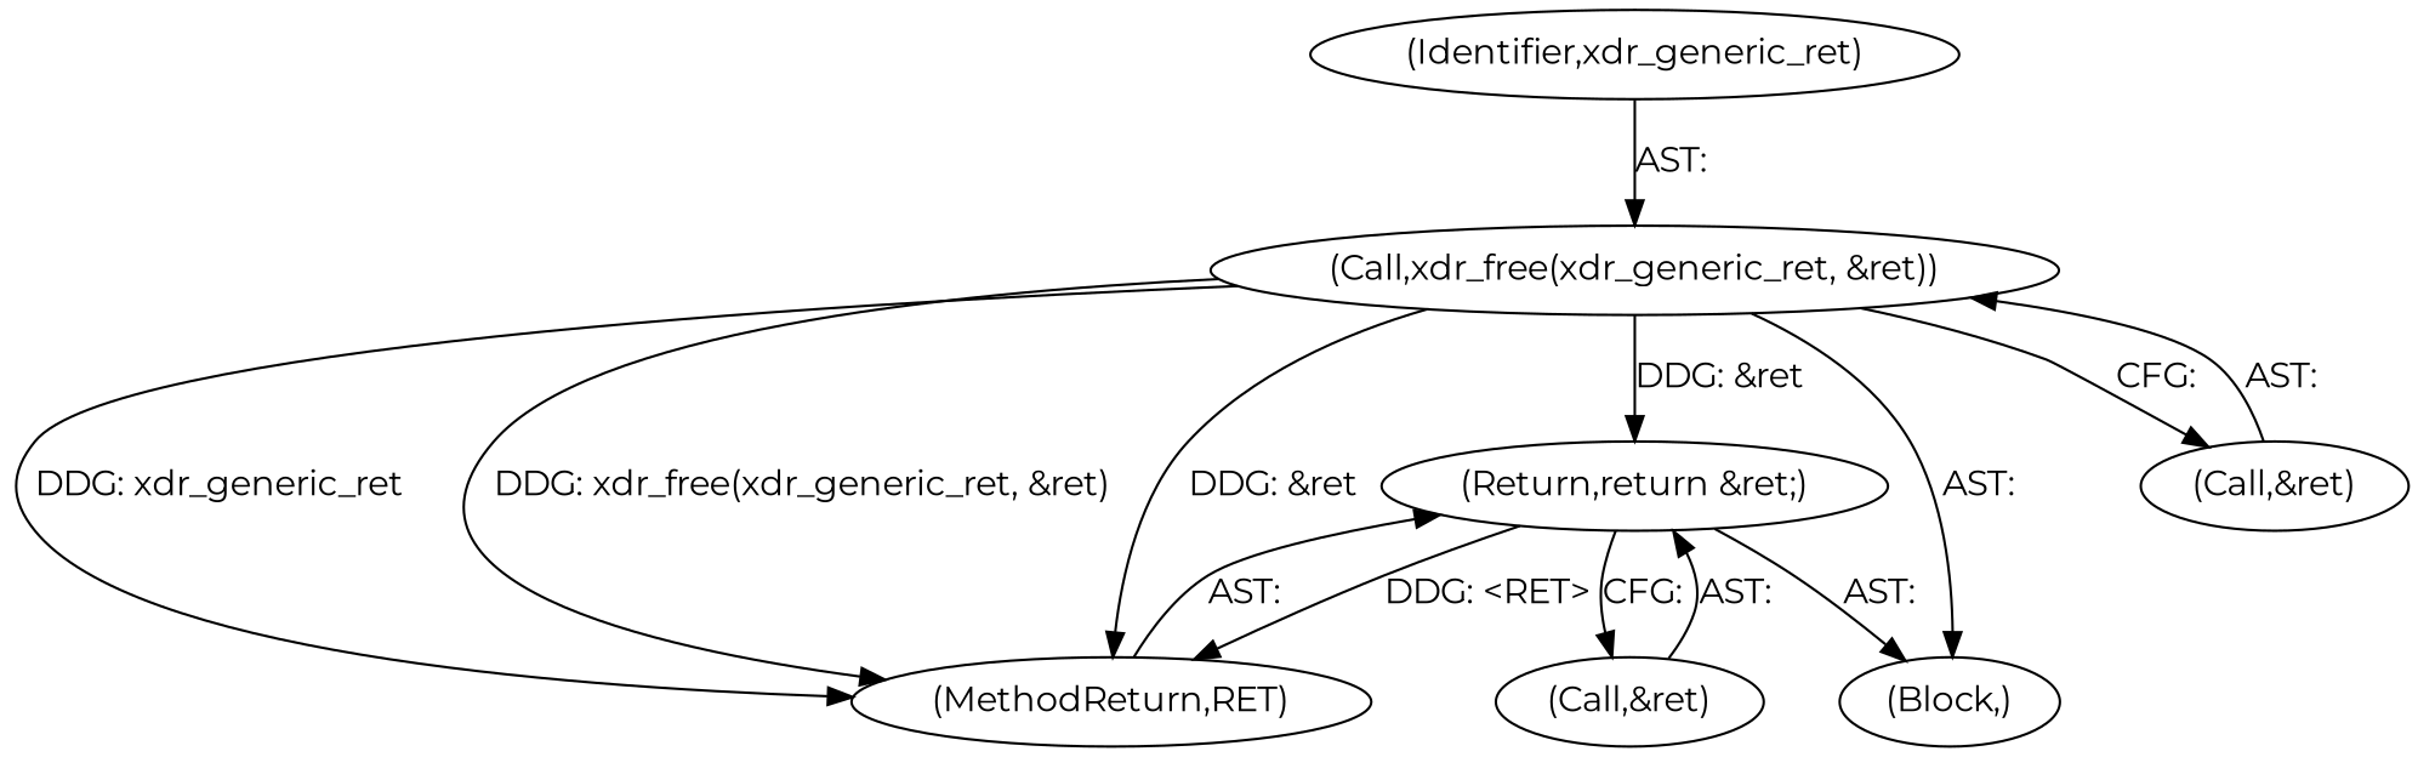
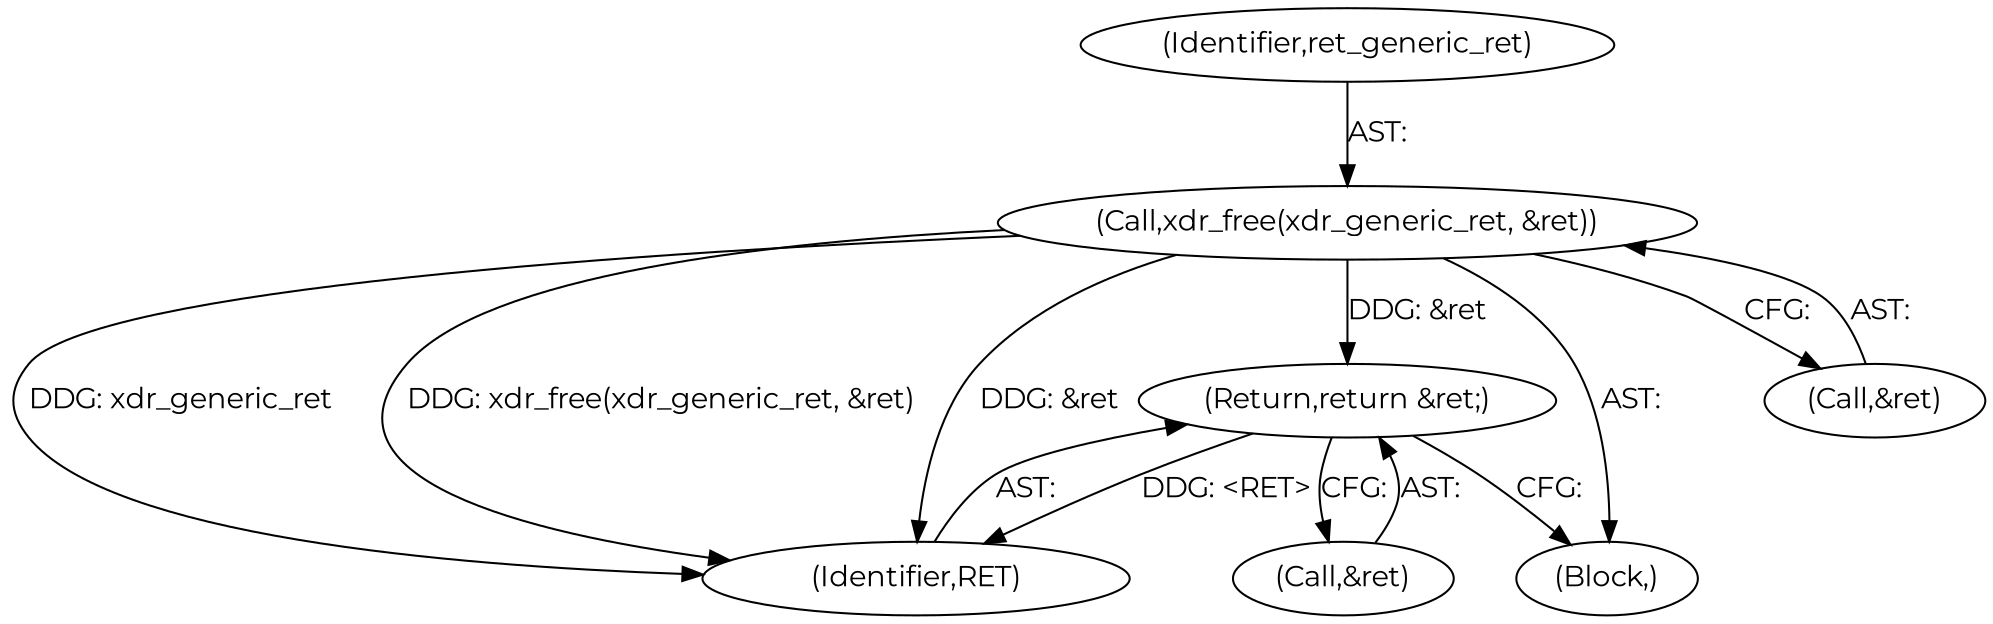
  digraph {
    fontname=Montserrat
    node [fontname=Montserrat]
    edge [fontname=Montserrat]
    n1 [label="(Call,xdr_free(xdr_generic_ret, &ret))"]
    n2 [label="(Return,return &ret;)"]
    n3 [label="(Call,&ret)"]
-   n4 [label="(MethodReturn,RET)"]
+   n4 [label="(Identifier,RET)"]
    n5 [label="(Block,)"]
    n6 [label="(Call,&ret)"]
-   n7 [label="(Identifier,xdr_generic_ret)"]
+   n7 [label="(Identifier,ret_generic_ret)"]
    n1 -> n2 [label="DDG: &ret"]
    n1 -> n3 [label="CFG: "]
    n1 -> n4 [label="DDG: xdr_generic_ret"]
    n1 -> n4 [label="DDG: xdr_free(xdr_generic_ret, &ret)"]
    n1 -> n4 [label="DDG: &ret"]
    n1 -> n5 [label="AST: "]
    n2 -> n4 [label="DDG: <RET>"]
-   n2 -> n5 [label="AST: "]
+   n2 -> n5 [label="CFG: "]
    n2 -> n6 [label="CFG: "]
    n3 -> n1 [label="AST: "]
    n4 -> n2 [label="AST: "]
    n6 -> n2 [label="AST: "]
    n7 -> n1 [label="AST: "]
  }
